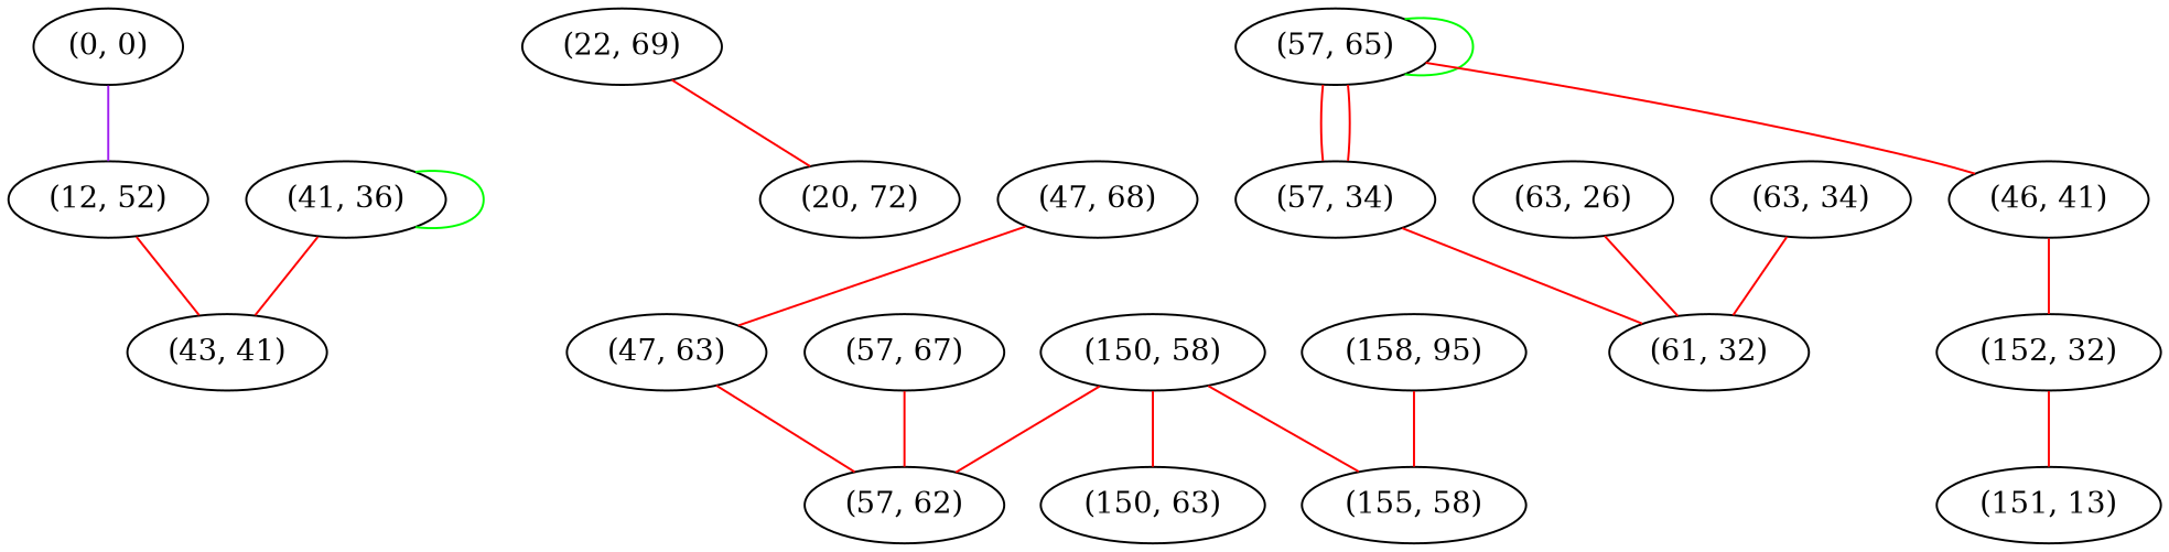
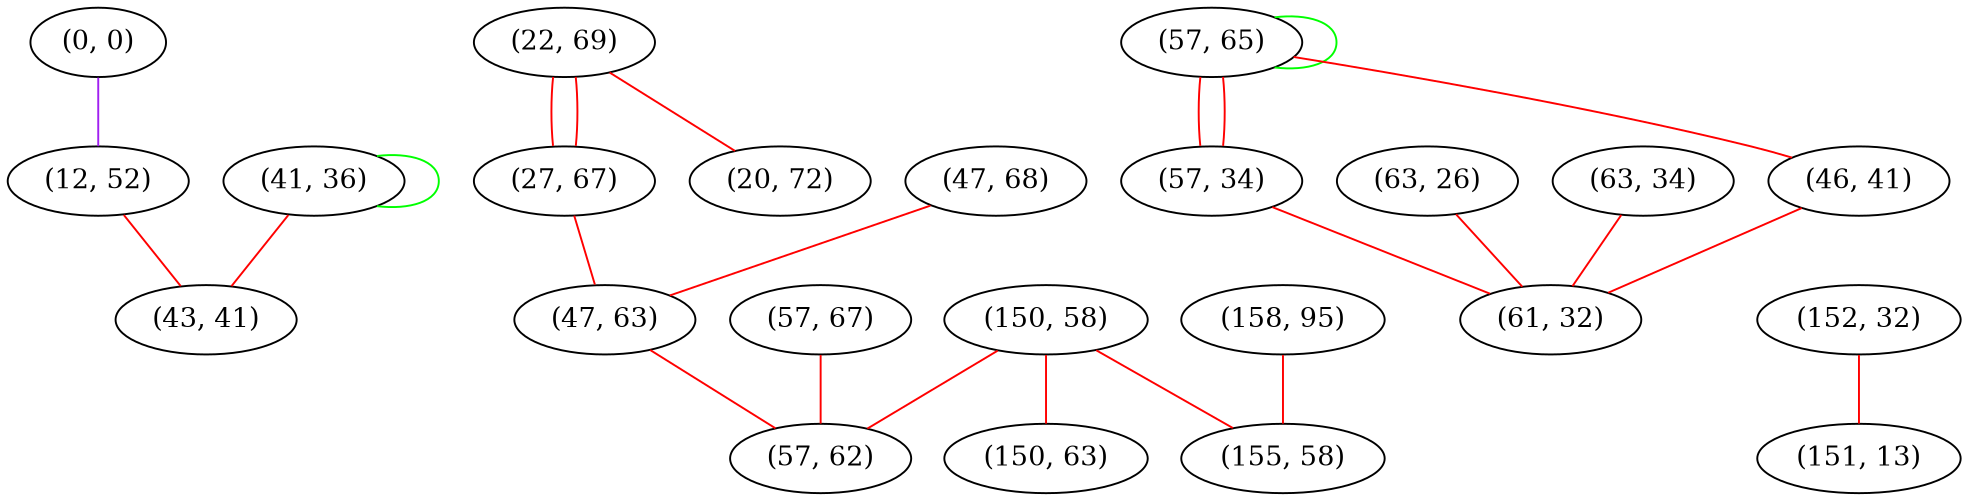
  graph {
    edge [color=red weight=1]
    "(0, 0)"
    "(12, 52)"
    "(43, 41)"
    "(22, 69)"
+   "(27, 67)"
    "(20, 72)"
    "(47, 63)"
    "(41, 36)"
    "(47, 68)"
    "(57, 62)"
    n11 [label="(57, 65)"]
    "(57, 34)"
    "(46, 41)"
    "(61, 32)"
    "(152, 32)"
    "(150, 58)"
    "(150, 63)"
    "(155, 58)"
    "(63, 26)"
    "(63, 34)"
    "(57, 67)"
    "(158, 95)"
    "(151, 13)"
    "(0, 0)" -- "(12, 52)" [color=purple weight=4]
    "(12, 52)" -- "(43, 41)"
+   "(22, 69)" -- "(27, 67)"
+   "(22, 69)" -- "(27, 67)"
    "(22, 69)" -- "(20, 72)"
+   "(27, 67)" -- "(47, 63)"
    "(47, 63)" -- "(57, 62)"
    "(41, 36)" -- "(43, 41)"
    "(41, 36)" -- "(41, 36)" [color=green weight=2]
    "(47, 68)" -- "(47, 63)"
    n11 -- n11 [color=green weight=2]
    n11 -- "(57, 34)"
    n11 -- "(57, 34)"
    n11 -- "(46, 41)"
    "(57, 34)" -- "(61, 32)"
-   "(46, 41)" -- "(152, 32)"
+   "(46, 41)" -- "(61, 32)"
    "(152, 32)" -- "(151, 13)"
    "(150, 58)" -- "(57, 62)"
    "(150, 58)" -- "(150, 63)"
    "(150, 58)" -- "(155, 58)"
    "(63, 26)" -- "(61, 32)"
    "(63, 34)" -- "(61, 32)"
    "(57, 67)" -- "(57, 62)"
    "(158, 95)" -- "(155, 58)"
  }
